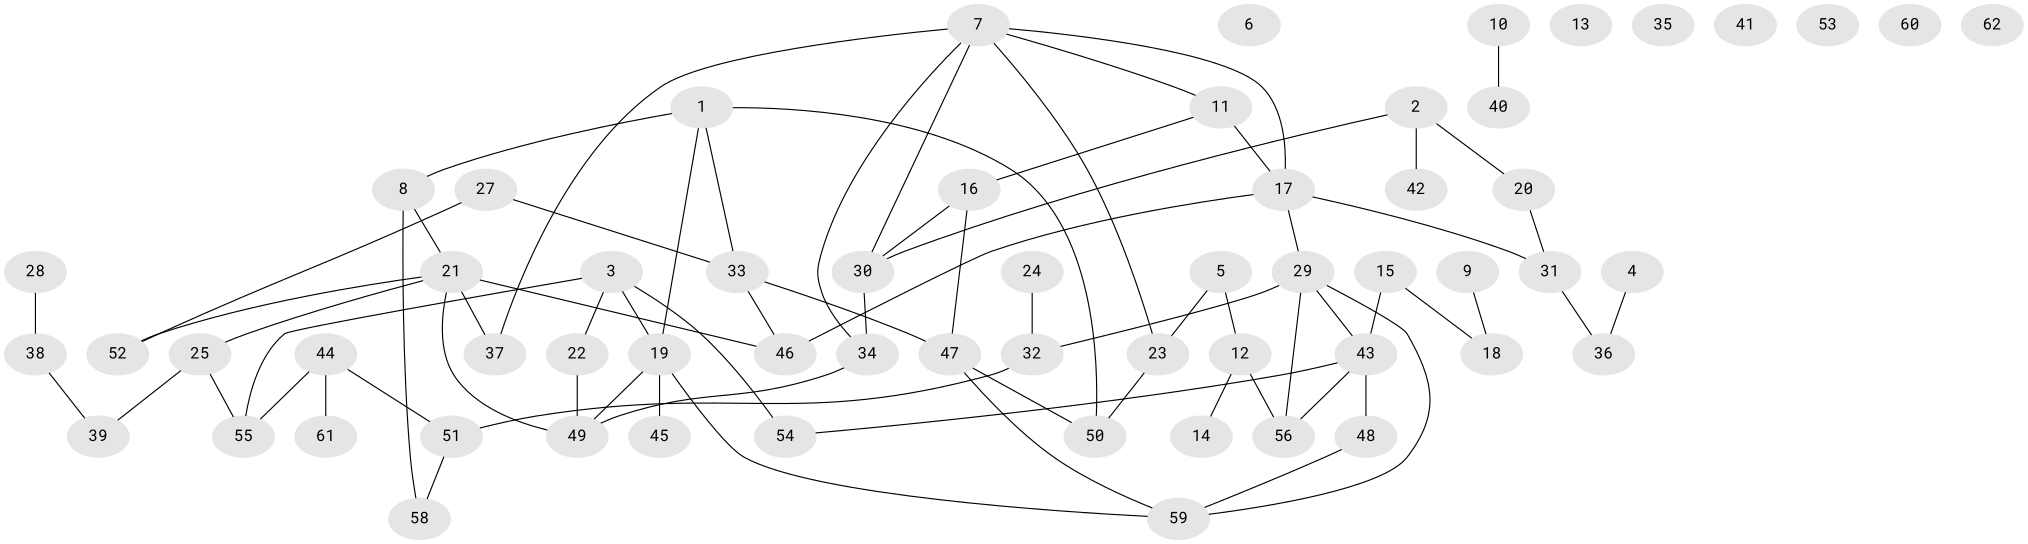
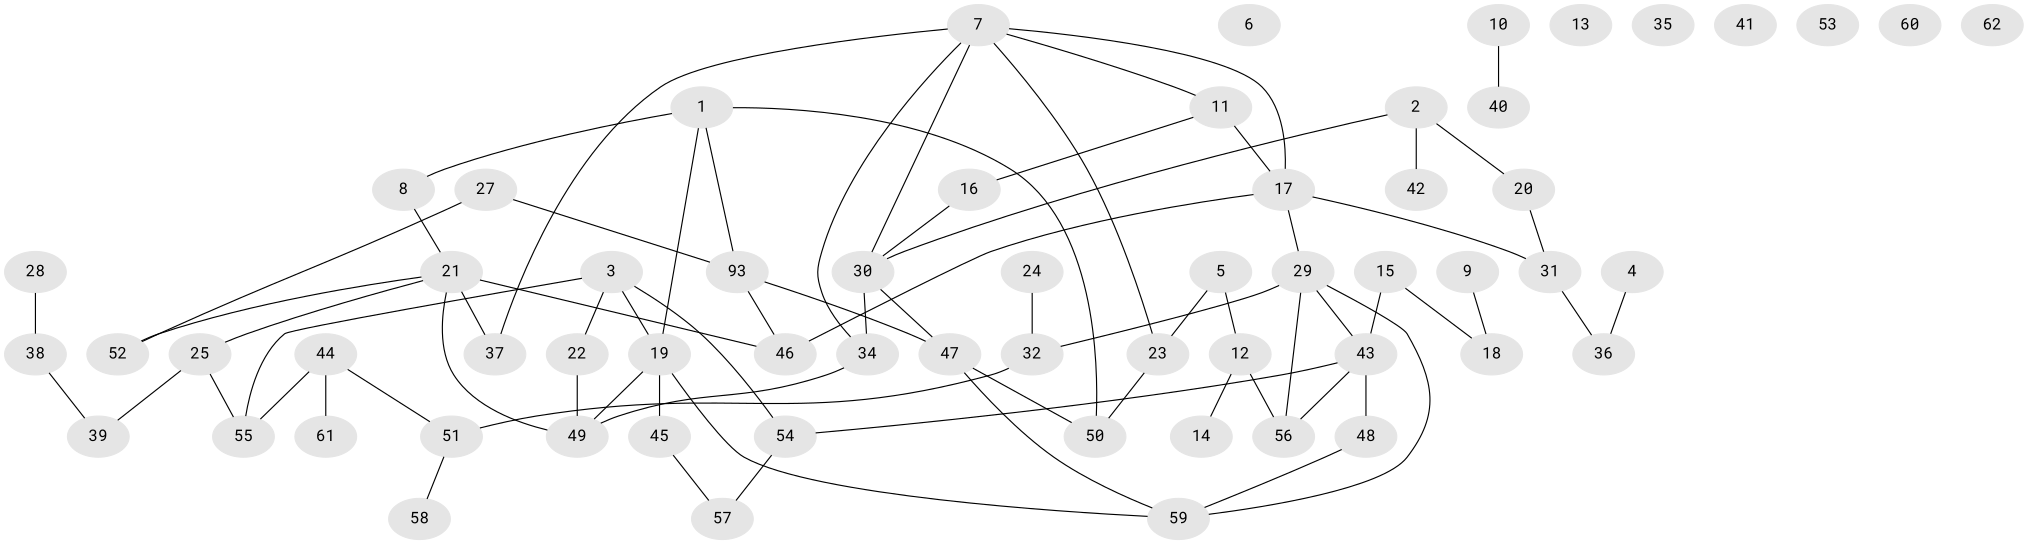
  graph {
    fontname="Roboto Mono"
    node [color=gray90 fontname="Roboto Mono" style=filled]
    edge [fontname="Roboto Mono"]
    1
    8
    19
-   33
+   33 [label=93]
    50
    21
    58
    45
    49
    59
    46
    47
    2
    20
    30
    42
    31
    34
    3
    22
    54
    55
+   57
    4
    36
    5
    12
    23
    14
    56
    6
    7
    11
    17
    37
    16
    29
    25
    52
    9
    18
    10
    40
    13
    15
    43
    48
    28
    38
    32
    39
    24
    51
    27
    35
    41
    44
    61
    53
    60
    62
    1 -- 8
    1 -- 19
    1 -- 33
    1 -- 50
    8 -- 21
-   8 -- 58
    19 -- 45
    19 -- 49
    19 -- 59
    33 -- 46
    33 -- 47
    21 -- 49
    21 -- 46
    21 -- 37
    21 -- 25
    21 -- 52
+   45 -- 57
    47 -- 50
    47 -- 59
    2 -- 20
    2 -- 30
    2 -- 42
    20 -- 31
-   16 -- 47
+   30 -- 47
    30 -- 34
    31 -- 36
    34 -- 49
    3 -- 19
    3 -- 22
    3 -- 54
    3 -- 55
    22 -- 49
+   54 -- 57
    4 -- 36
    5 -- 12
    5 -- 23
    12 -- 14
    12 -- 56
    23 -- 50
    7 -- 30
    7 -- 34
    7 -- 23
    7 -- 11
    7 -- 17
    7 -- 37
    11 -- 17
    11 -- 16
    17 -- 46
    17 -- 31
    17 -- 29
    16 -- 30
    29 -- 59
    29 -- 56
    29 -- 43
    29 -- 32
    25 -- 55
    25 -- 39
    9 -- 18
    10 -- 40
    15 -- 18
    15 -- 43
    43 -- 54
    43 -- 56
    43 -- 48
    48 -- 59
    28 -- 38
    38 -- 39
    32 -- 51
    24 -- 32
    51 -- 58
    27 -- 33
    27 -- 52
    44 -- 55
    44 -- 51
    44 -- 61
  }
